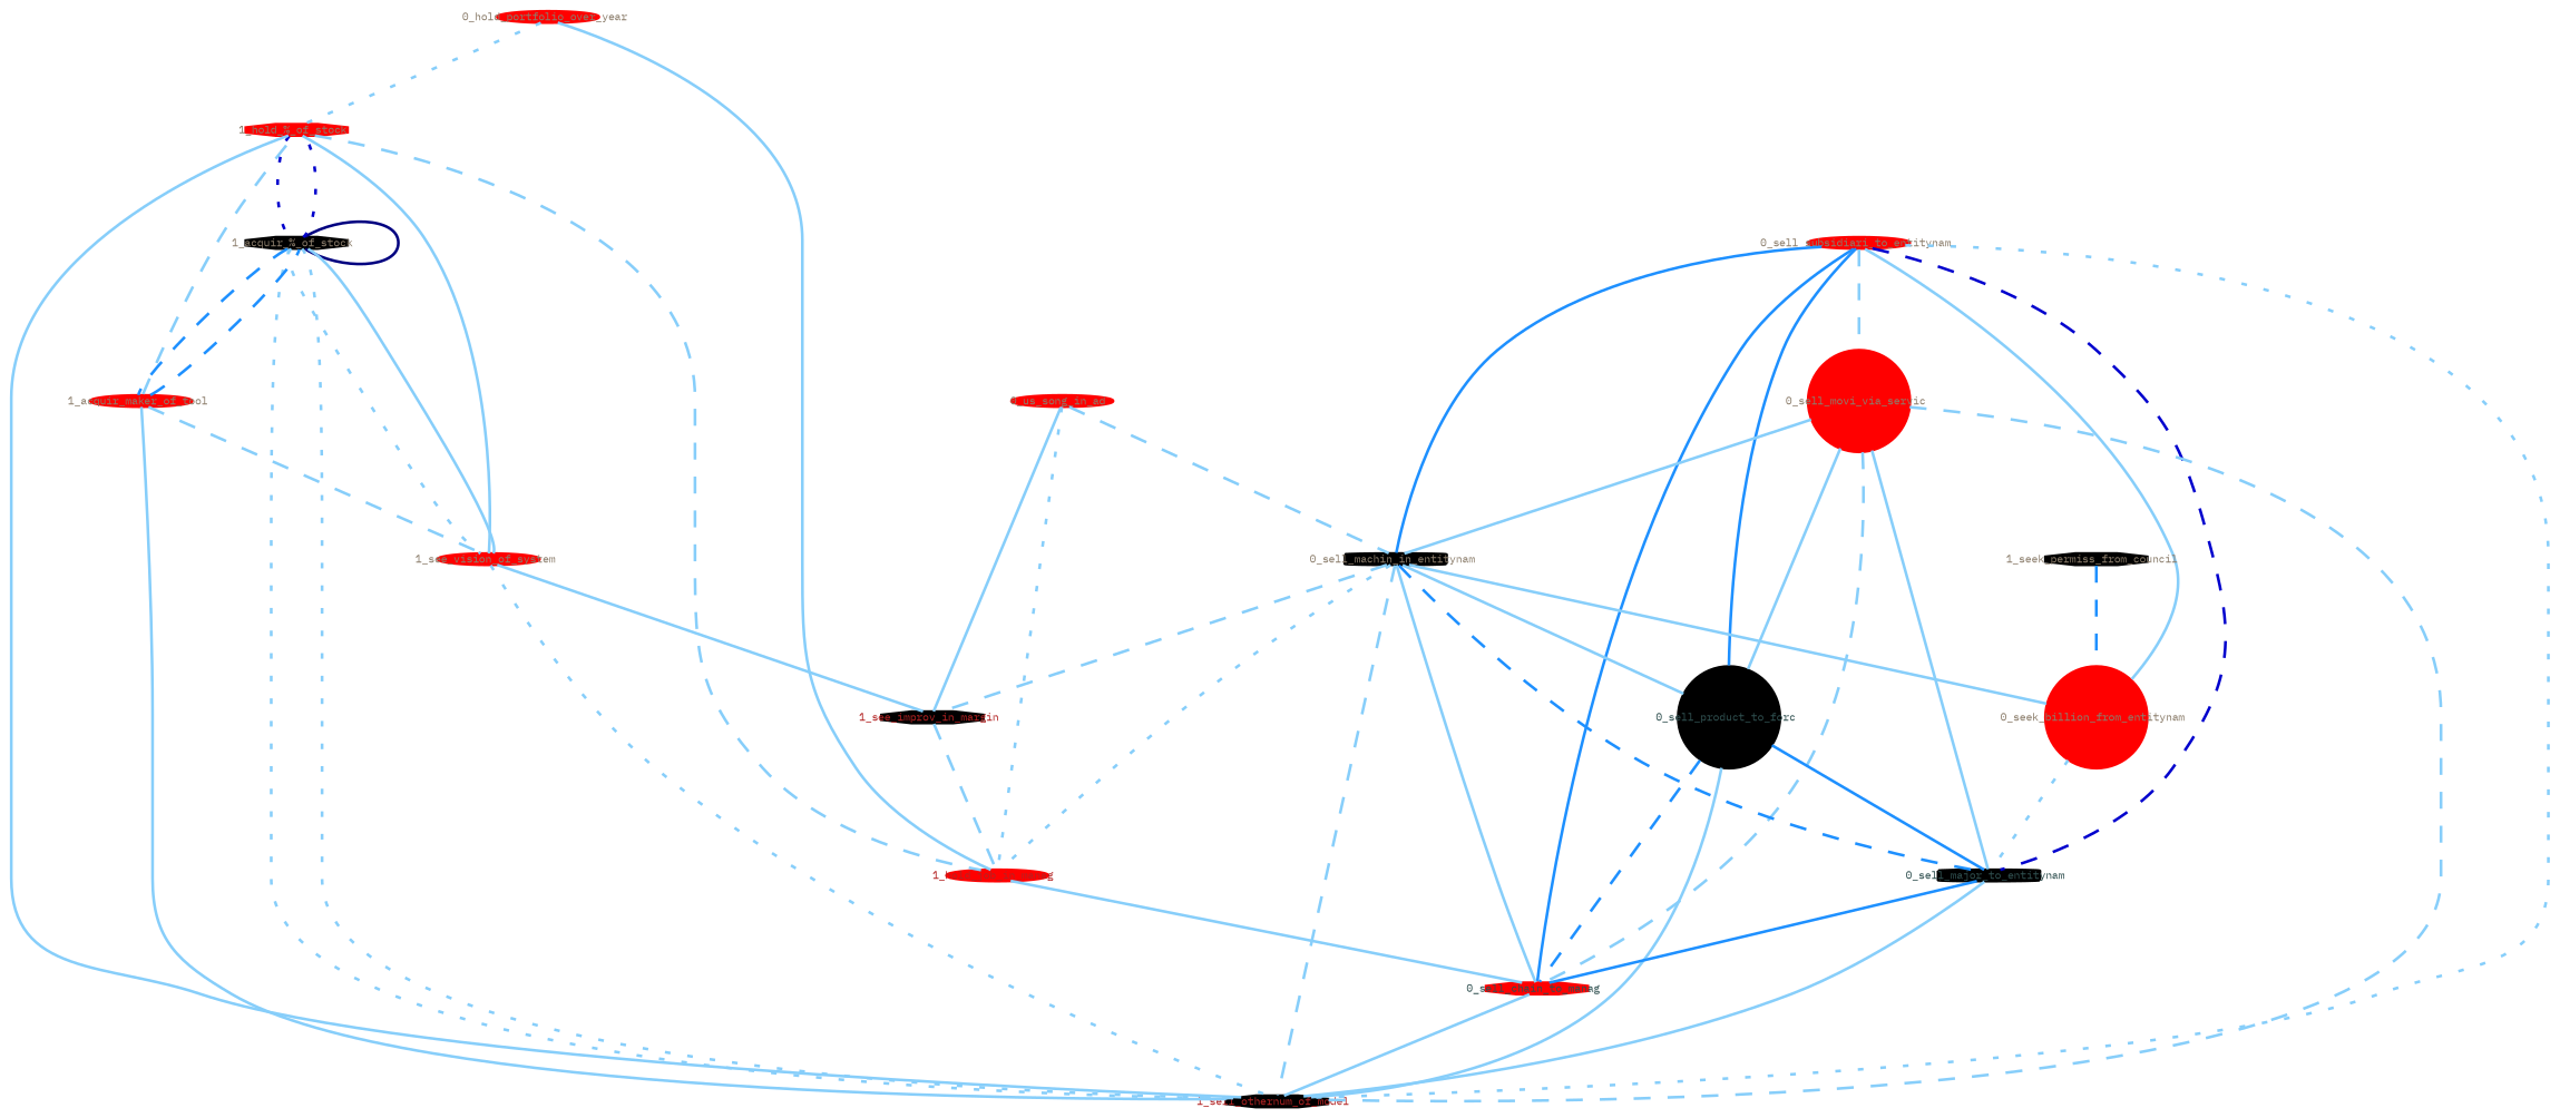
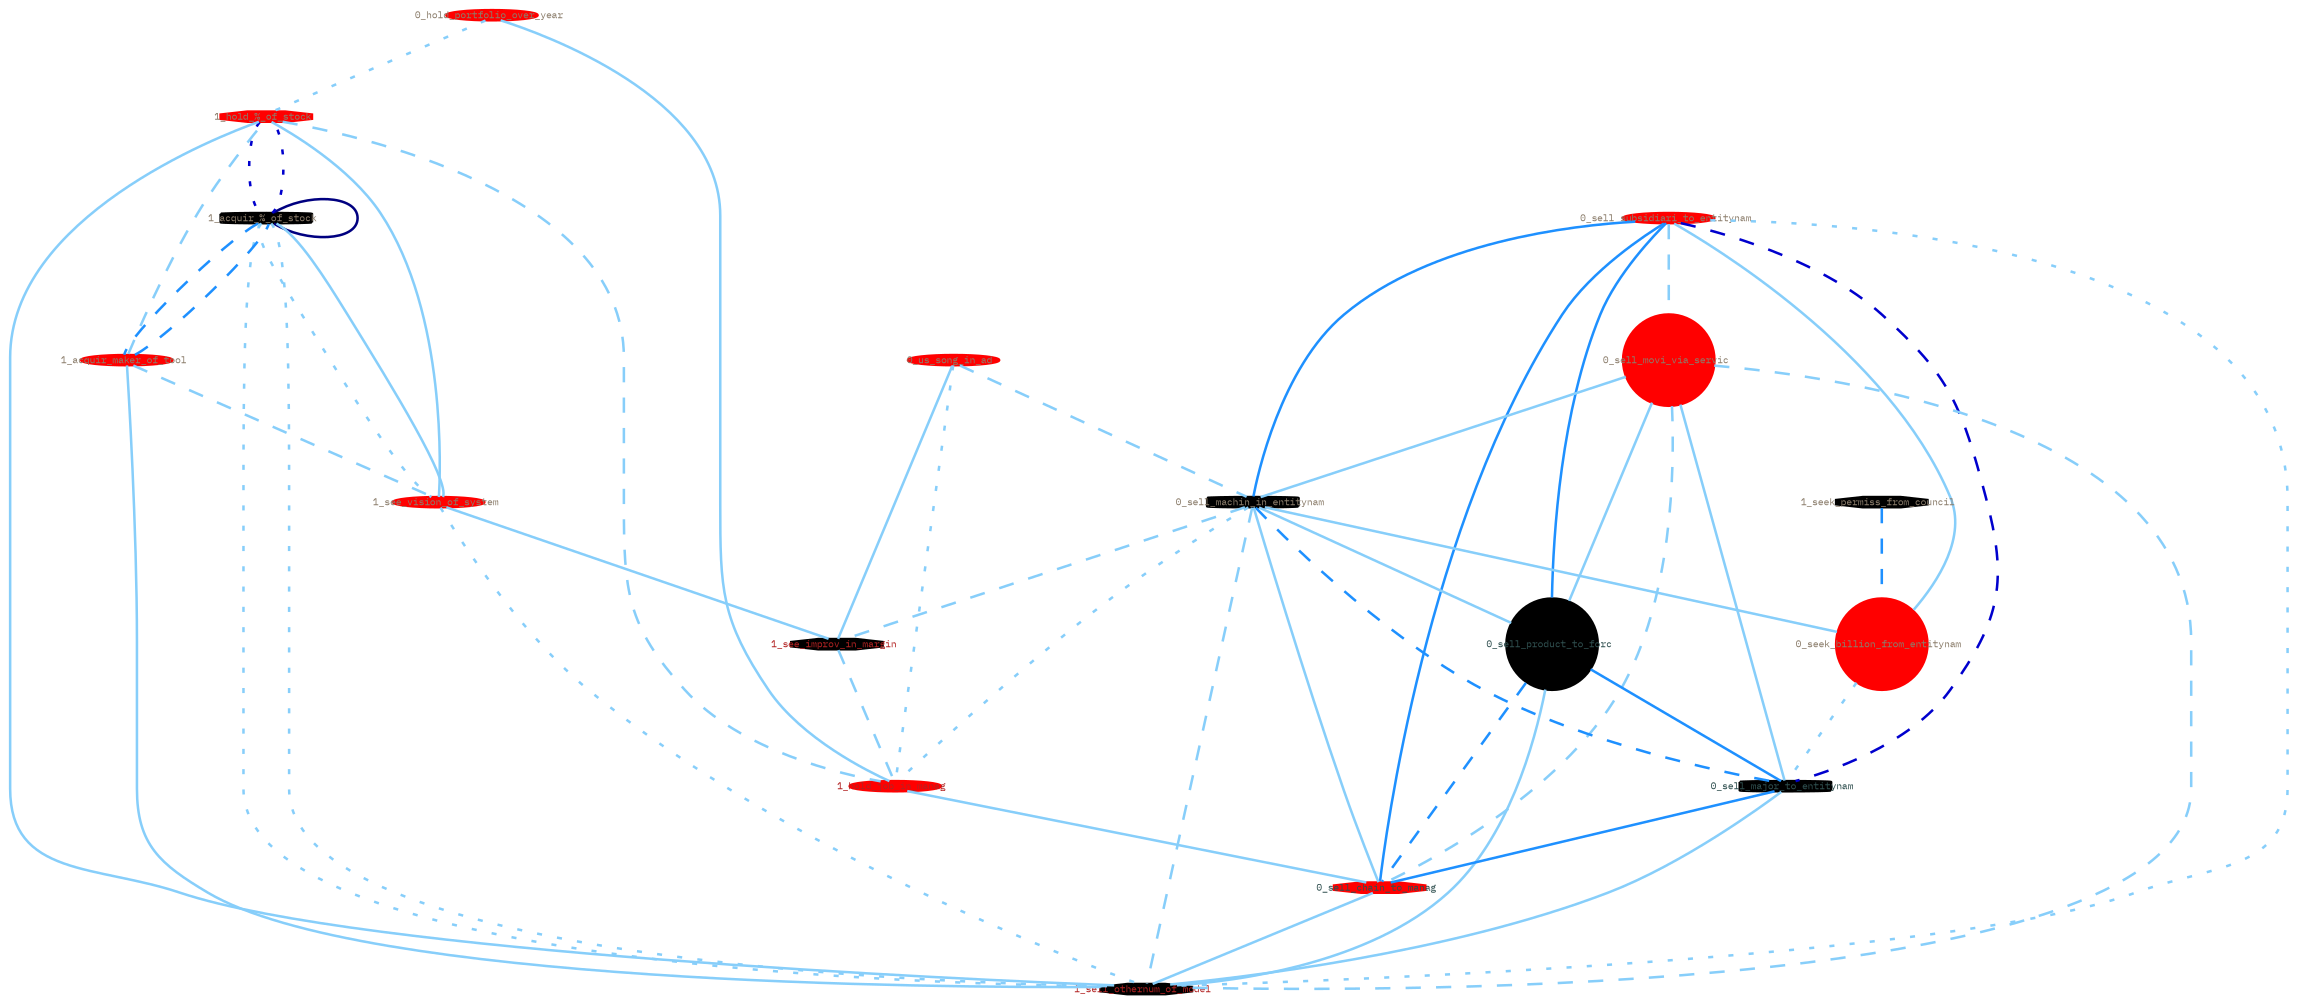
  graph {
    fontname="IBM Plex Mono"
    node [color=red fixedsize=true fontcolor="#8b7d6b" fontsize=4 shape=ellipse style=filled fontname="IBM Plex Mono"]
    edge [color="#87cefa" w=1 style=solid fontname="IBM Plex Mono"]
    "0_hold_portfolio_over_year " [height=.06 width=.5]
    "0_us_song_in_ad " [height=.06 width=.5]
-   "1_acquir_%_of_stock " [color=black height=.06 shape=octagon width=.5]
+   "1_acquir_%_of_stock " [color=black height=.06 shape=cylinder width=.5]
    "0_sell_subsidiari_to_entitynam " [height=.06 width=.5]
    "0_sell_movi_via_servic " [height=.06 shape=circle width=.5]
    "0_sell_machin_in_entitynam " [color=black height=.06 shape=cylinder width=.5]
    "1_seek_permiss_from_council " [color=black height=.06 shape=octagon width=.5]
    "1_acquir_maker_of_tool " [height=.06 width=.5]
    "0_seek_billion_from_entitynam " [height=.06 shape=circle width=.5]
    "1_see_vision_of_system " [height=.06 width=.5]
    "1_hold_%_of_stock " [height=.06 shape=octagon width=.5]
    "1_see_improv_in_margin " [color=black fontcolor="#b22222" height=.06 shape=octagon width=.5]
    "1_hold_job_in_manag " [fontcolor="#b22222" height=.06 width=.5]
    "1_sell_othernum_of_model " [color=black fontcolor="#b22222" height=.06 shape=octagon width=.5]
    "0_sell_product_to_forc " [color=black fontcolor="#2f4f4f" height=.06 shape=circle width=.5]
    "0_sell_major_to_entitynam " [color=black fontcolor="#2f4f4f" height=.06 shape=cylinder width=.5]
    "0_sell_chain_to_manag " [fontcolor="#2f4f4f" height=.06 shape=octagon width=.5]
    subgraph sub_1 {
      "0_hold_portfolio_over_year "
      "0_us_song_in_ad "
      "1_acquir_%_of_stock "
      "0_sell_subsidiari_to_entitynam "
      "0_sell_movi_via_servic "
      "0_sell_machin_in_entitynam "
      "1_seek_permiss_from_council "
      "1_acquir_maker_of_tool "
      "0_seek_billion_from_entitynam "
      "1_see_vision_of_system "
      "1_hold_%_of_stock "
    }
    subgraph sub_2 {
      "1_see_improv_in_margin "
      "1_hold_job_in_manag "
      "1_sell_othernum_of_model "
    }
    "0_hold_portfolio_over_year " -- "1_hold_%_of_stock " [style=dotted]
    "0_hold_portfolio_over_year " -- "1_hold_job_in_manag "
    "0_us_song_in_ad " -- "0_sell_machin_in_entitynam " [style=dashed]
    "0_us_song_in_ad " -- "1_see_improv_in_margin "
    "0_us_song_in_ad " -- "1_hold_job_in_manag " [style=dotted]
    "1_acquir_%_of_stock " -- "1_acquir_%_of_stock " [color="#000080" w=4]
    "1_acquir_%_of_stock " -- "1_acquir_maker_of_tool " [color="#1e90ff" w=2 style=dashed]
    "1_acquir_%_of_stock " -- "1_see_vision_of_system " [style=dotted]
    "1_acquir_%_of_stock " -- "1_hold_%_of_stock " [color="#0000cd" w=3 style=dotted]
    "1_acquir_%_of_stock " -- "1_sell_othernum_of_model " [style=dotted]
    "1_acquir_%_of_stock " -- "1_sell_othernum_of_model " [style=dotted]
    "0_sell_subsidiari_to_entitynam " -- "0_sell_movi_via_servic " [style=dashed]
    "0_sell_subsidiari_to_entitynam " -- "0_sell_machin_in_entitynam " [color="#1e90ff" w=2]
    "0_sell_subsidiari_to_entitynam " -- "0_seek_billion_from_entitynam "
    "0_sell_subsidiari_to_entitynam " -- "1_sell_othernum_of_model " [style=dotted]
    "0_sell_subsidiari_to_entitynam " -- "0_sell_product_to_forc " [color="#1e90ff" w=2]
    "0_sell_subsidiari_to_entitynam " -- "0_sell_major_to_entitynam " [color="#0000cd" w=3 style=dashed]
    "0_sell_subsidiari_to_entitynam " -- "0_sell_chain_to_manag " [color="#1e90ff" w=2]
    "0_sell_movi_via_servic " -- "0_sell_machin_in_entitynam "
    "0_sell_movi_via_servic " -- "1_sell_othernum_of_model " [style=dashed]
    "0_sell_movi_via_servic " -- "0_sell_product_to_forc "
    "0_sell_movi_via_servic " -- "0_sell_major_to_entitynam "
    "0_sell_movi_via_servic " -- "0_sell_chain_to_manag " [style=dashed]
    "0_sell_machin_in_entitynam " -- "0_seek_billion_from_entitynam "
    "0_sell_machin_in_entitynam " -- "1_see_improv_in_margin " [style=dashed]
    "0_sell_machin_in_entitynam " -- "1_hold_job_in_manag " [style=dotted]
    "0_sell_machin_in_entitynam " -- "1_sell_othernum_of_model " [style=dashed]
    "0_sell_machin_in_entitynam " -- "0_sell_product_to_forc "
    "0_sell_machin_in_entitynam " -- "0_sell_major_to_entitynam " [color="#1e90ff" w=2 style=dashed]
    "0_sell_machin_in_entitynam " -- "0_sell_chain_to_manag "
    "1_seek_permiss_from_council " -- "0_seek_billion_from_entitynam " [color="#1e90ff" w=2 style=dashed]
    "1_acquir_maker_of_tool " -- "1_acquir_%_of_stock " [color="#1e90ff" w=2 style=dashed]
    "1_acquir_maker_of_tool " -- "1_see_vision_of_system " [style=dashed]
    "1_acquir_maker_of_tool " -- "1_hold_%_of_stock " [style=dashed]
    "1_acquir_maker_of_tool " -- "1_sell_othernum_of_model "
    "0_seek_billion_from_entitynam " -- "0_sell_major_to_entitynam " [style=dotted]
    "1_see_vision_of_system " -- "1_acquir_%_of_stock "
    "1_see_vision_of_system " -- "1_hold_%_of_stock "
    "1_see_vision_of_system " -- "1_see_improv_in_margin "
    "1_see_vision_of_system " -- "1_sell_othernum_of_model " [style=dotted]
    "1_hold_%_of_stock " -- "1_acquir_%_of_stock " [color="#0000cd" w=3 style=dotted]
    "1_hold_%_of_stock " -- "1_hold_job_in_manag " [style=dashed]
    "1_hold_%_of_stock " -- "1_sell_othernum_of_model "
    "1_see_improv_in_margin " -- "1_hold_job_in_manag " [style=dashed]
    "1_hold_job_in_manag " -- "0_sell_chain_to_manag "
    "0_sell_product_to_forc " -- "1_sell_othernum_of_model "
    "0_sell_product_to_forc " -- "0_sell_major_to_entitynam " [color="#1e90ff" w=2]
    "0_sell_product_to_forc " -- "0_sell_chain_to_manag " [color="#1e90ff" w=2 style=dashed]
    "0_sell_major_to_entitynam " -- "1_sell_othernum_of_model "
    "0_sell_major_to_entitynam " -- "0_sell_chain_to_manag " [color="#1e90ff" w=2]
    "0_sell_chain_to_manag " -- "1_sell_othernum_of_model "
  }
